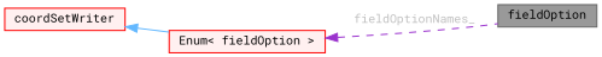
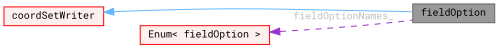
  digraph {
    fontname="Roboto Mono"
    rankdir=LR
    node [color=red fillcolor="#FFF0F0" fontname="Roboto Mono" fontsize=10 shape=box style=filled]
    edge [dir=back fontname="Roboto Mono" fontsize=10 labelfontname=Helvetica labelfontsize=10]
    n1 [color=gray40 fillcolor=grey60 fontcolor=black height=0.2 label=fieldOption width=0.4]
    n2 [height=0.2 label=coordSetWriter width=0.4]
    n3 [height=0.2 label="Enum\< fieldOption \>" width=0.4]
-   n2 -> n3 [color=steelblue1 style=solid]
+   n2 -> n1 [color=steelblue1 style=solid]
    n3 -> n1 [color=darkorchid3 fontcolor=grey label=" fieldOptionNames_" style=dashed]
  }
